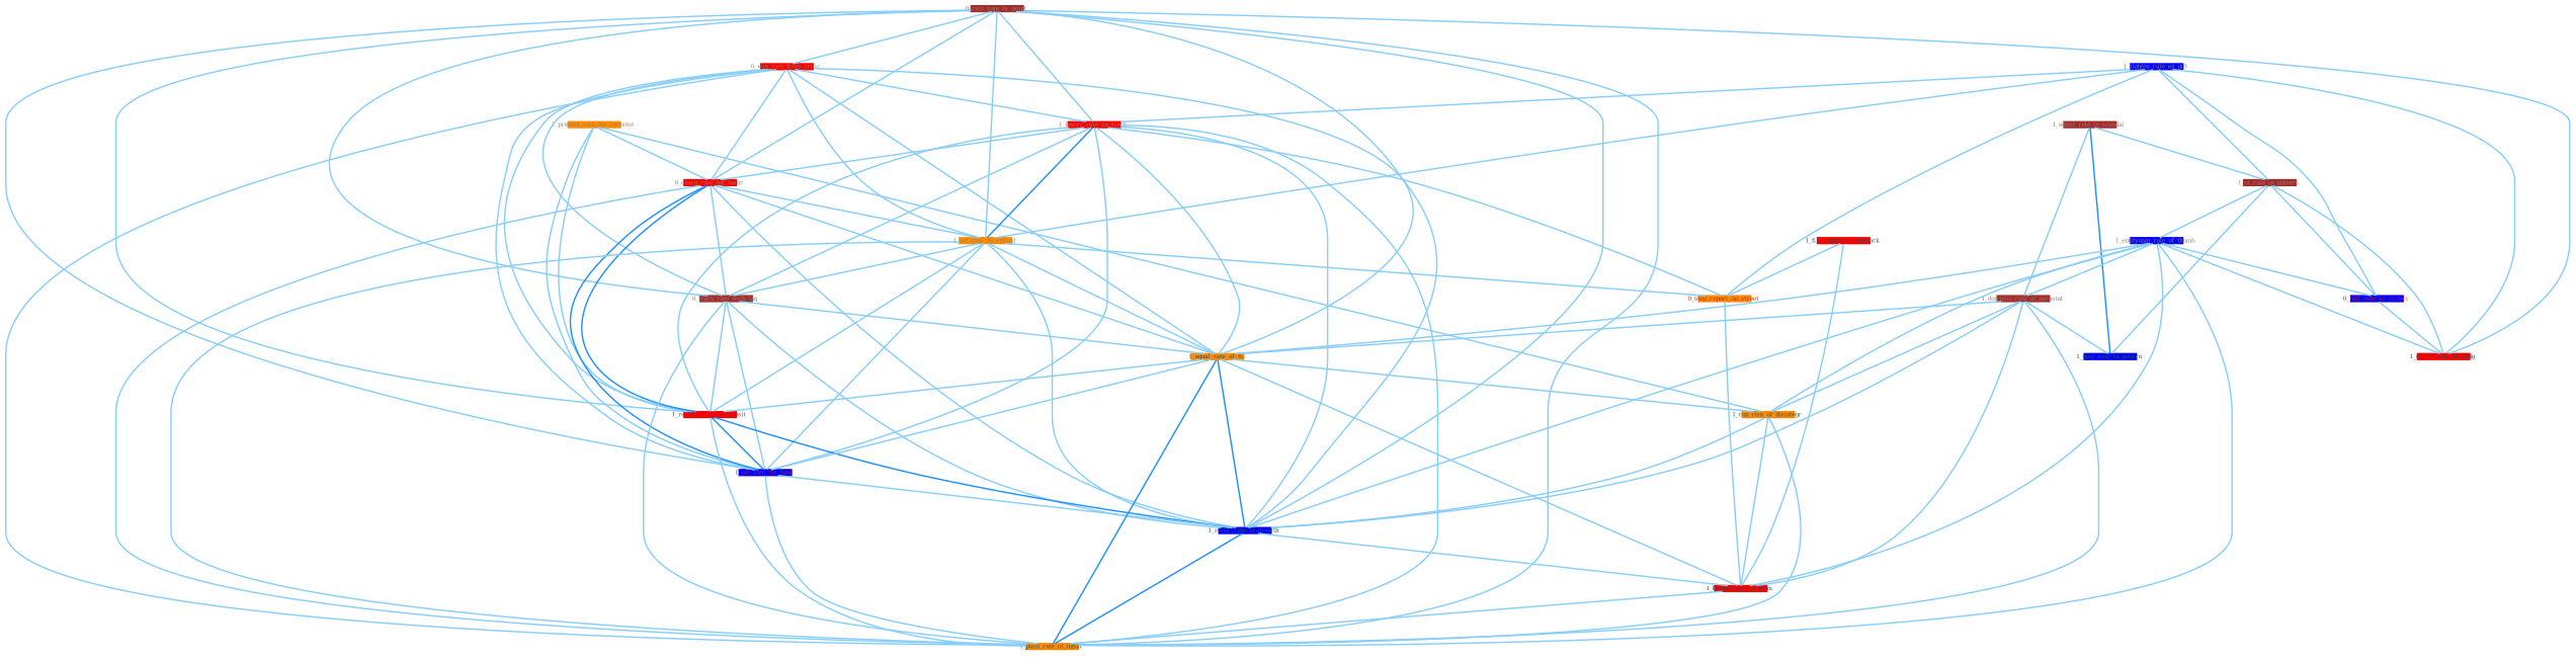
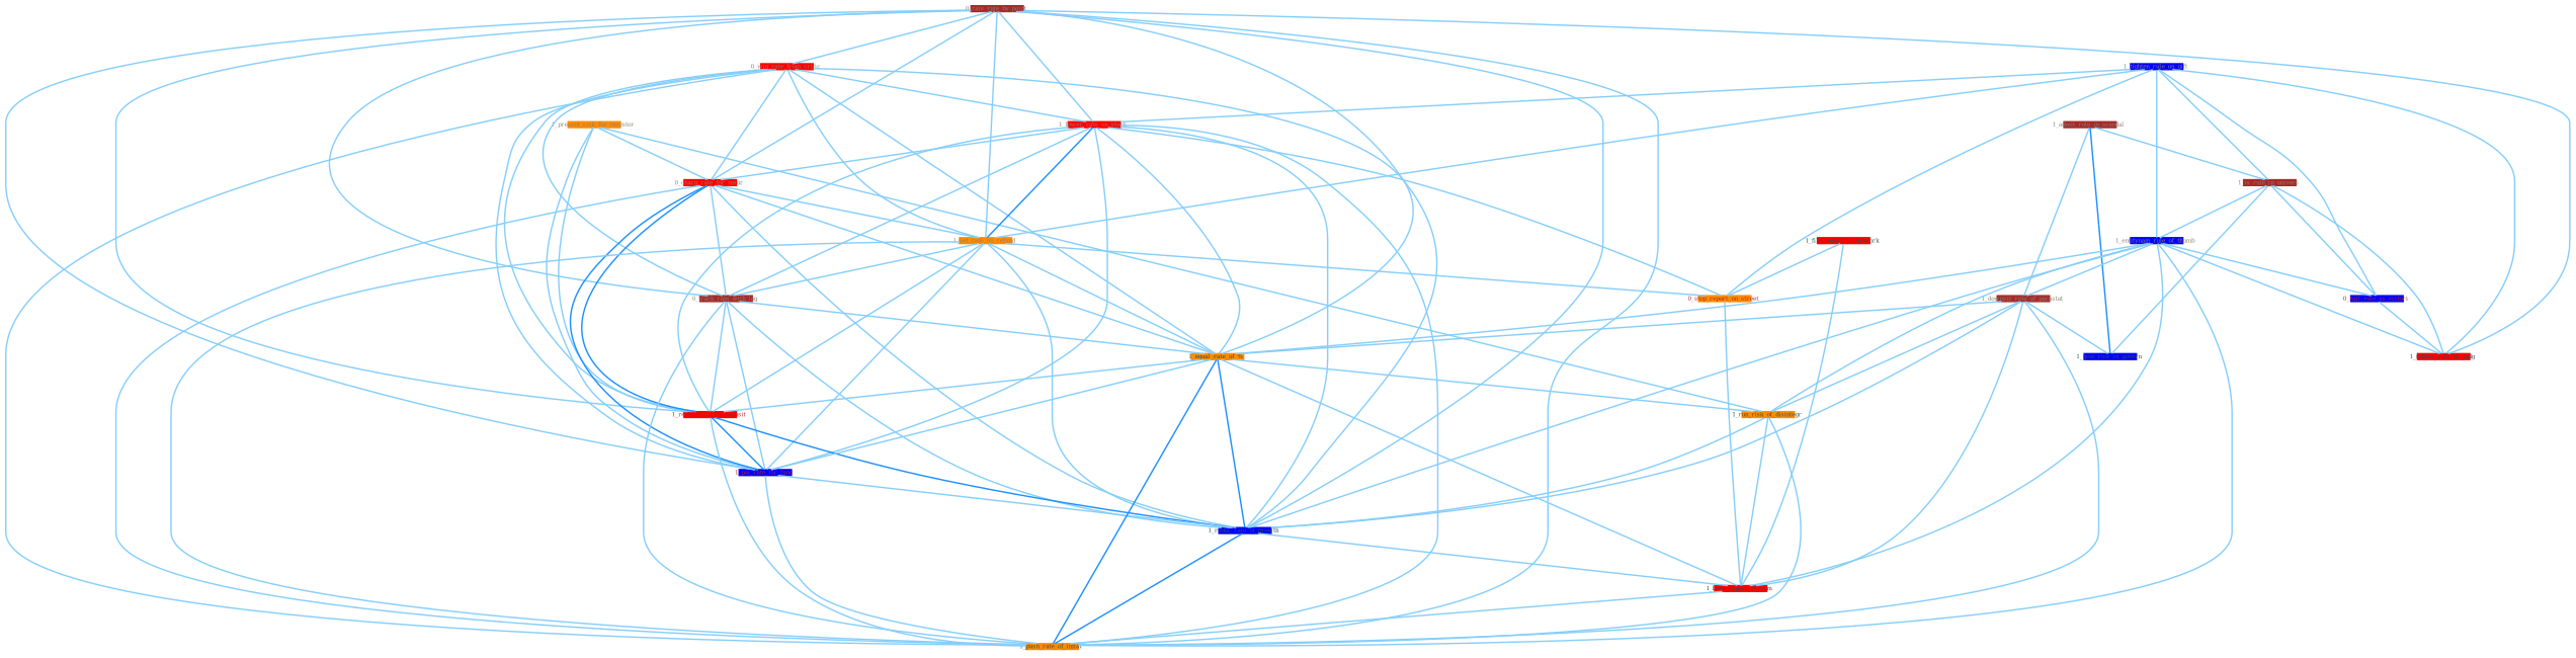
  graph {
    node [color=red fixedsize=true fontcolor="#8b7d6b" fontsize=4 shape=polygon style=filled]
    edge [color="#87cefa" w=1]
    "1_admit_role_in_scandal " [color=brown height=.06 width=.5]
    "0_rais_rate_by_point " [color=brown height=.06 width=.5]
    "1_tighten_rule_on_gift " [color=blue height=.06 width=.5]
    "1_is_rule_in_univers " [color=brown height=.06 width=.5]
    "1_present_risk_for_investor " [color=darkorange height=.06 width=.5]
    "0_win_rate_from_critic " [height=.06 width=.5]
    "1_lower_rate_on_stock " [height=.06 width=.5]
    "1_entitynam_rule_of_thumb " [color=blue height=.06 width=.5]
    "0_charg_rate_for_insur " [height=.06 width=.5]
    "1_set_rate_on_refund " [color=darkorange height=.06 width=.5]
    "1_downsiz_role_of_parastat " [color=brown height=.06 width=.5]
    "0_track_rate_with_lag " [color=brown height=.06 width=.5]
    "0_stop_report_on_street " [color=darkorange fontcolor="#b22222" height=.06 width=.5]
    "1_reduc_rate_for_deposit " [fontcolor="#b22222" height=.06 width=.5]
    "1_pai_rate_for_fund " [color=blue fontcolor="#b22222" height=.06 width=.5]
    "0_hail_rule_as_victori " [color=blue fontcolor="#b22222" height=.06 width=.5]
    "1_give_role_in_govern " [color=blue fontcolor="#2f4f4f" height=.06 width=.5]
    "1_equal_rate_of_% " [color=darkorange fontcolor="#2f4f4f" height=.06 width=.5]
    "1_follow_rule_by_judg " [fontcolor="#2f4f4f" height=.06 width=.5]
    "1_reduc_rate_of_growth " [color=blue fontcolor="#2f4f4f" height=.06 width=.5]
    "1_push_rate_of_inflat " [color=darkorange fontcolor="#2f4f4f" height=.06 width=.5]
    "1_run_risk_of_disintegr " [color=darkorange fontcolor="#2f4f4f" height=.06 width=.5]
    "1_been_report_of_firm " [fontcolor="#2f4f4f" height=.06 width=.5]
    "1_file_report_to_network " [fontcolor="#2f4f4f" height=.06 width=.5]
    subgraph sub_1 {
      "1_admit_role_in_scandal "
      "0_rais_rate_by_point "
      "1_tighten_rule_on_gift "
      "1_is_rule_in_univers "
      "1_present_risk_for_investor "
      "0_win_rate_from_critic "
      "1_lower_rate_on_stock "
      "1_entitynam_rule_of_thumb "
      "0_charg_rate_for_insur "
      "1_set_rate_on_refund "
      "1_downsiz_role_of_parastat "
      "0_track_rate_with_lag "
    }
    subgraph sub_2 {
      "0_stop_report_on_street "
      "1_reduc_rate_for_deposit "
      "1_pai_rate_for_fund "
      "0_hail_rule_as_victori "
    }
    "1_admit_role_in_scandal " -- "1_is_rule_in_univers "
    "1_admit_role_in_scandal " -- "1_downsiz_role_of_parastat "
    "1_admit_role_in_scandal " -- "1_give_role_in_govern " [color="#1e90ff" w=2]
    "0_rais_rate_by_point " -- "0_win_rate_from_critic "
    "0_rais_rate_by_point " -- "1_lower_rate_on_stock "
    "0_rais_rate_by_point " -- "0_charg_rate_for_insur "
    "0_rais_rate_by_point " -- "1_set_rate_on_refund "
    "0_rais_rate_by_point " -- "0_track_rate_with_lag "
    "0_rais_rate_by_point " -- "1_reduc_rate_for_deposit "
    "0_rais_rate_by_point " -- "1_pai_rate_for_fund "
    "0_rais_rate_by_point " -- "1_equal_rate_of_% "
    "0_rais_rate_by_point " -- "1_follow_rule_by_judg "
    "0_rais_rate_by_point " -- "1_reduc_rate_of_growth "
    "0_rais_rate_by_point " -- "1_push_rate_of_inflat "
    "1_tighten_rule_on_gift " -- "1_is_rule_in_univers "
    "1_tighten_rule_on_gift " -- "1_lower_rate_on_stock "
+   "1_tighten_rule_on_gift " -- "1_entitynam_rule_of_thumb "
    "1_tighten_rule_on_gift " -- "1_set_rate_on_refund "
    "1_tighten_rule_on_gift " -- "0_stop_report_on_street "
    "1_tighten_rule_on_gift " -- "0_hail_rule_as_victori "
    "1_tighten_rule_on_gift " -- "1_follow_rule_by_judg "
    "1_is_rule_in_univers " -- "1_entitynam_rule_of_thumb "
    "1_is_rule_in_univers " -- "0_hail_rule_as_victori "
    "1_is_rule_in_univers " -- "1_give_role_in_govern "
    "1_is_rule_in_univers " -- "1_follow_rule_by_judg "
    "1_present_risk_for_investor " -- "0_charg_rate_for_insur "
    "1_present_risk_for_investor " -- "1_reduc_rate_for_deposit "
    "1_present_risk_for_investor " -- "1_pai_rate_for_fund "
    "1_present_risk_for_investor " -- "1_run_risk_of_disintegr "
    "0_win_rate_from_critic " -- "1_lower_rate_on_stock "
    "0_win_rate_from_critic " -- "0_charg_rate_for_insur "
    "0_win_rate_from_critic " -- "1_set_rate_on_refund "
    "0_win_rate_from_critic " -- "0_track_rate_with_lag "
    "0_win_rate_from_critic " -- "1_reduc_rate_for_deposit "
    "0_win_rate_from_critic " -- "1_pai_rate_for_fund "
    "0_win_rate_from_critic " -- "1_equal_rate_of_% "
    "0_win_rate_from_critic " -- "1_reduc_rate_of_growth "
    "0_win_rate_from_critic " -- "1_push_rate_of_inflat "
    "1_lower_rate_on_stock " -- "0_charg_rate_for_insur "
    "1_lower_rate_on_stock " -- "1_set_rate_on_refund " [color="#1e90ff" w=2]
    "1_lower_rate_on_stock " -- "0_track_rate_with_lag "
    "1_lower_rate_on_stock " -- "0_stop_report_on_street "
    "1_lower_rate_on_stock " -- "1_reduc_rate_for_deposit "
    "1_lower_rate_on_stock " -- "1_pai_rate_for_fund "
    "1_lower_rate_on_stock " -- "1_equal_rate_of_% "
    "1_lower_rate_on_stock " -- "1_reduc_rate_of_growth "
    "1_lower_rate_on_stock " -- "1_push_rate_of_inflat "
    "1_entitynam_rule_of_thumb " -- "1_downsiz_role_of_parastat "
    "1_entitynam_rule_of_thumb " -- "0_hail_rule_as_victori "
    "1_entitynam_rule_of_thumb " -- "1_equal_rate_of_% "
    "1_entitynam_rule_of_thumb " -- "1_follow_rule_by_judg "
    "1_entitynam_rule_of_thumb " -- "1_reduc_rate_of_growth "
    "1_entitynam_rule_of_thumb " -- "1_push_rate_of_inflat "
    "1_entitynam_rule_of_thumb " -- "1_run_risk_of_disintegr "
    "1_entitynam_rule_of_thumb " -- "1_been_report_of_firm "
    "0_charg_rate_for_insur " -- "1_set_rate_on_refund "
    "0_charg_rate_for_insur " -- "0_track_rate_with_lag "
    "0_charg_rate_for_insur " -- "1_reduc_rate_for_deposit " [color="#1e90ff" w=2]
    "0_charg_rate_for_insur " -- "1_pai_rate_for_fund " [color="#1e90ff" w=2]
    "0_charg_rate_for_insur " -- "1_equal_rate_of_% "
    "0_charg_rate_for_insur " -- "1_reduc_rate_of_growth "
    "0_charg_rate_for_insur " -- "1_push_rate_of_inflat "
    "1_set_rate_on_refund " -- "0_track_rate_with_lag "
    "1_set_rate_on_refund " -- "0_stop_report_on_street "
    "1_set_rate_on_refund " -- "1_reduc_rate_for_deposit "
    "1_set_rate_on_refund " -- "1_pai_rate_for_fund "
    "1_set_rate_on_refund " -- "1_equal_rate_of_% "
    "1_set_rate_on_refund " -- "1_reduc_rate_of_growth "
    "1_set_rate_on_refund " -- "1_push_rate_of_inflat "
    "1_downsiz_role_of_parastat " -- "1_give_role_in_govern "
    "1_downsiz_role_of_parastat " -- "1_equal_rate_of_% "
    "1_downsiz_role_of_parastat " -- "1_reduc_rate_of_growth "
    "1_downsiz_role_of_parastat " -- "1_push_rate_of_inflat "
    "1_downsiz_role_of_parastat " -- "1_run_risk_of_disintegr "
    "1_downsiz_role_of_parastat " -- "1_been_report_of_firm "
    "0_track_rate_with_lag " -- "1_reduc_rate_for_deposit "
    "0_track_rate_with_lag " -- "1_pai_rate_for_fund "
    "0_track_rate_with_lag " -- "1_equal_rate_of_% "
    "0_track_rate_with_lag " -- "1_reduc_rate_of_growth "
    "0_track_rate_with_lag " -- "1_push_rate_of_inflat "
    "0_stop_report_on_street " -- "1_been_report_of_firm "
    "1_reduc_rate_for_deposit " -- "1_pai_rate_for_fund " [color="#1e90ff" w=2]
    "1_reduc_rate_for_deposit " -- "1_reduc_rate_of_growth " [color="#1e90ff" w=2]
    "1_reduc_rate_for_deposit " -- "1_push_rate_of_inflat "
    "1_pai_rate_for_fund " -- "1_reduc_rate_of_growth "
    "1_pai_rate_for_fund " -- "1_push_rate_of_inflat "
    "0_hail_rule_as_victori " -- "1_follow_rule_by_judg "
    "1_equal_rate_of_% " -- "1_reduc_rate_for_deposit "
    "1_equal_rate_of_% " -- "1_pai_rate_for_fund "
    "1_equal_rate_of_% " -- "1_reduc_rate_of_growth " [color="#1e90ff" w=2]
    "1_equal_rate_of_% " -- "1_push_rate_of_inflat " [color="#1e90ff" w=2]
    "1_equal_rate_of_% " -- "1_run_risk_of_disintegr "
    "1_equal_rate_of_% " -- "1_been_report_of_firm "
    "1_reduc_rate_of_growth " -- "1_push_rate_of_inflat " [color="#1e90ff" w=2]
    "1_reduc_rate_of_growth " -- "1_been_report_of_firm "
    "1_run_risk_of_disintegr " -- "1_reduc_rate_of_growth "
    "1_run_risk_of_disintegr " -- "1_push_rate_of_inflat "
    "1_run_risk_of_disintegr " -- "1_been_report_of_firm "
    "1_been_report_of_firm " -- "1_push_rate_of_inflat "
    "1_file_report_to_network " -- "0_stop_report_on_street "
    "1_file_report_to_network " -- "1_been_report_of_firm "
  }
